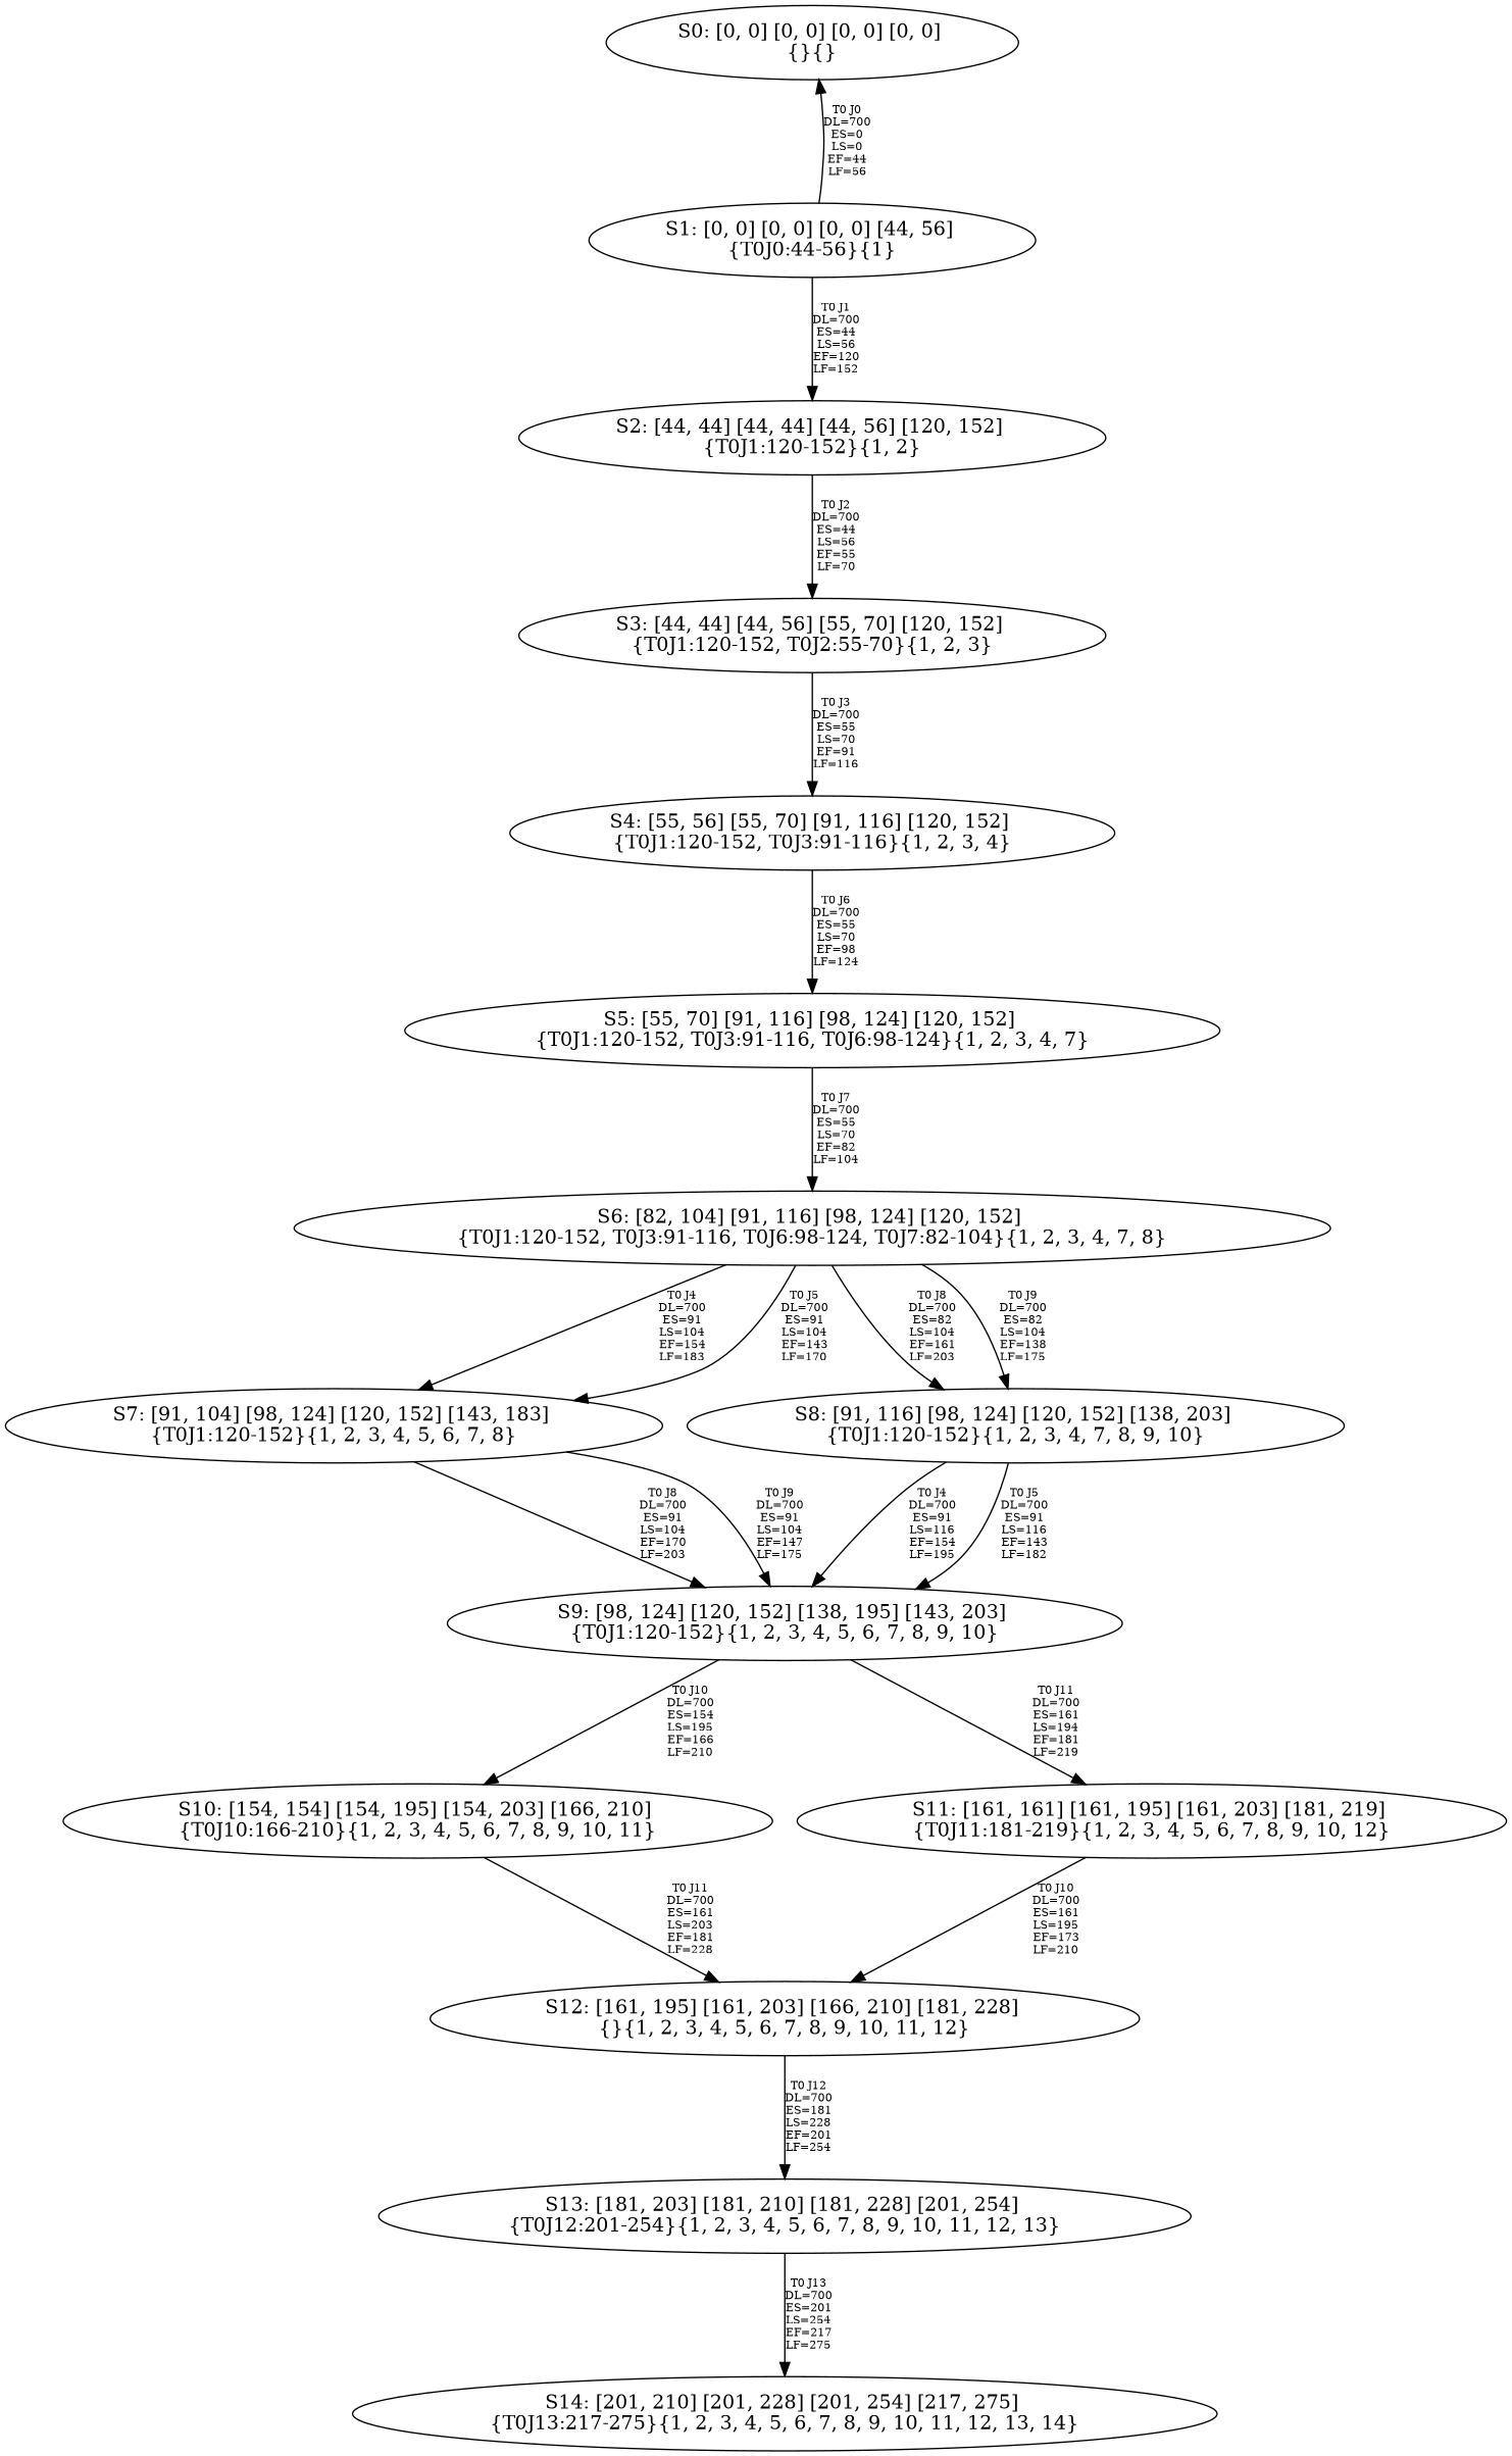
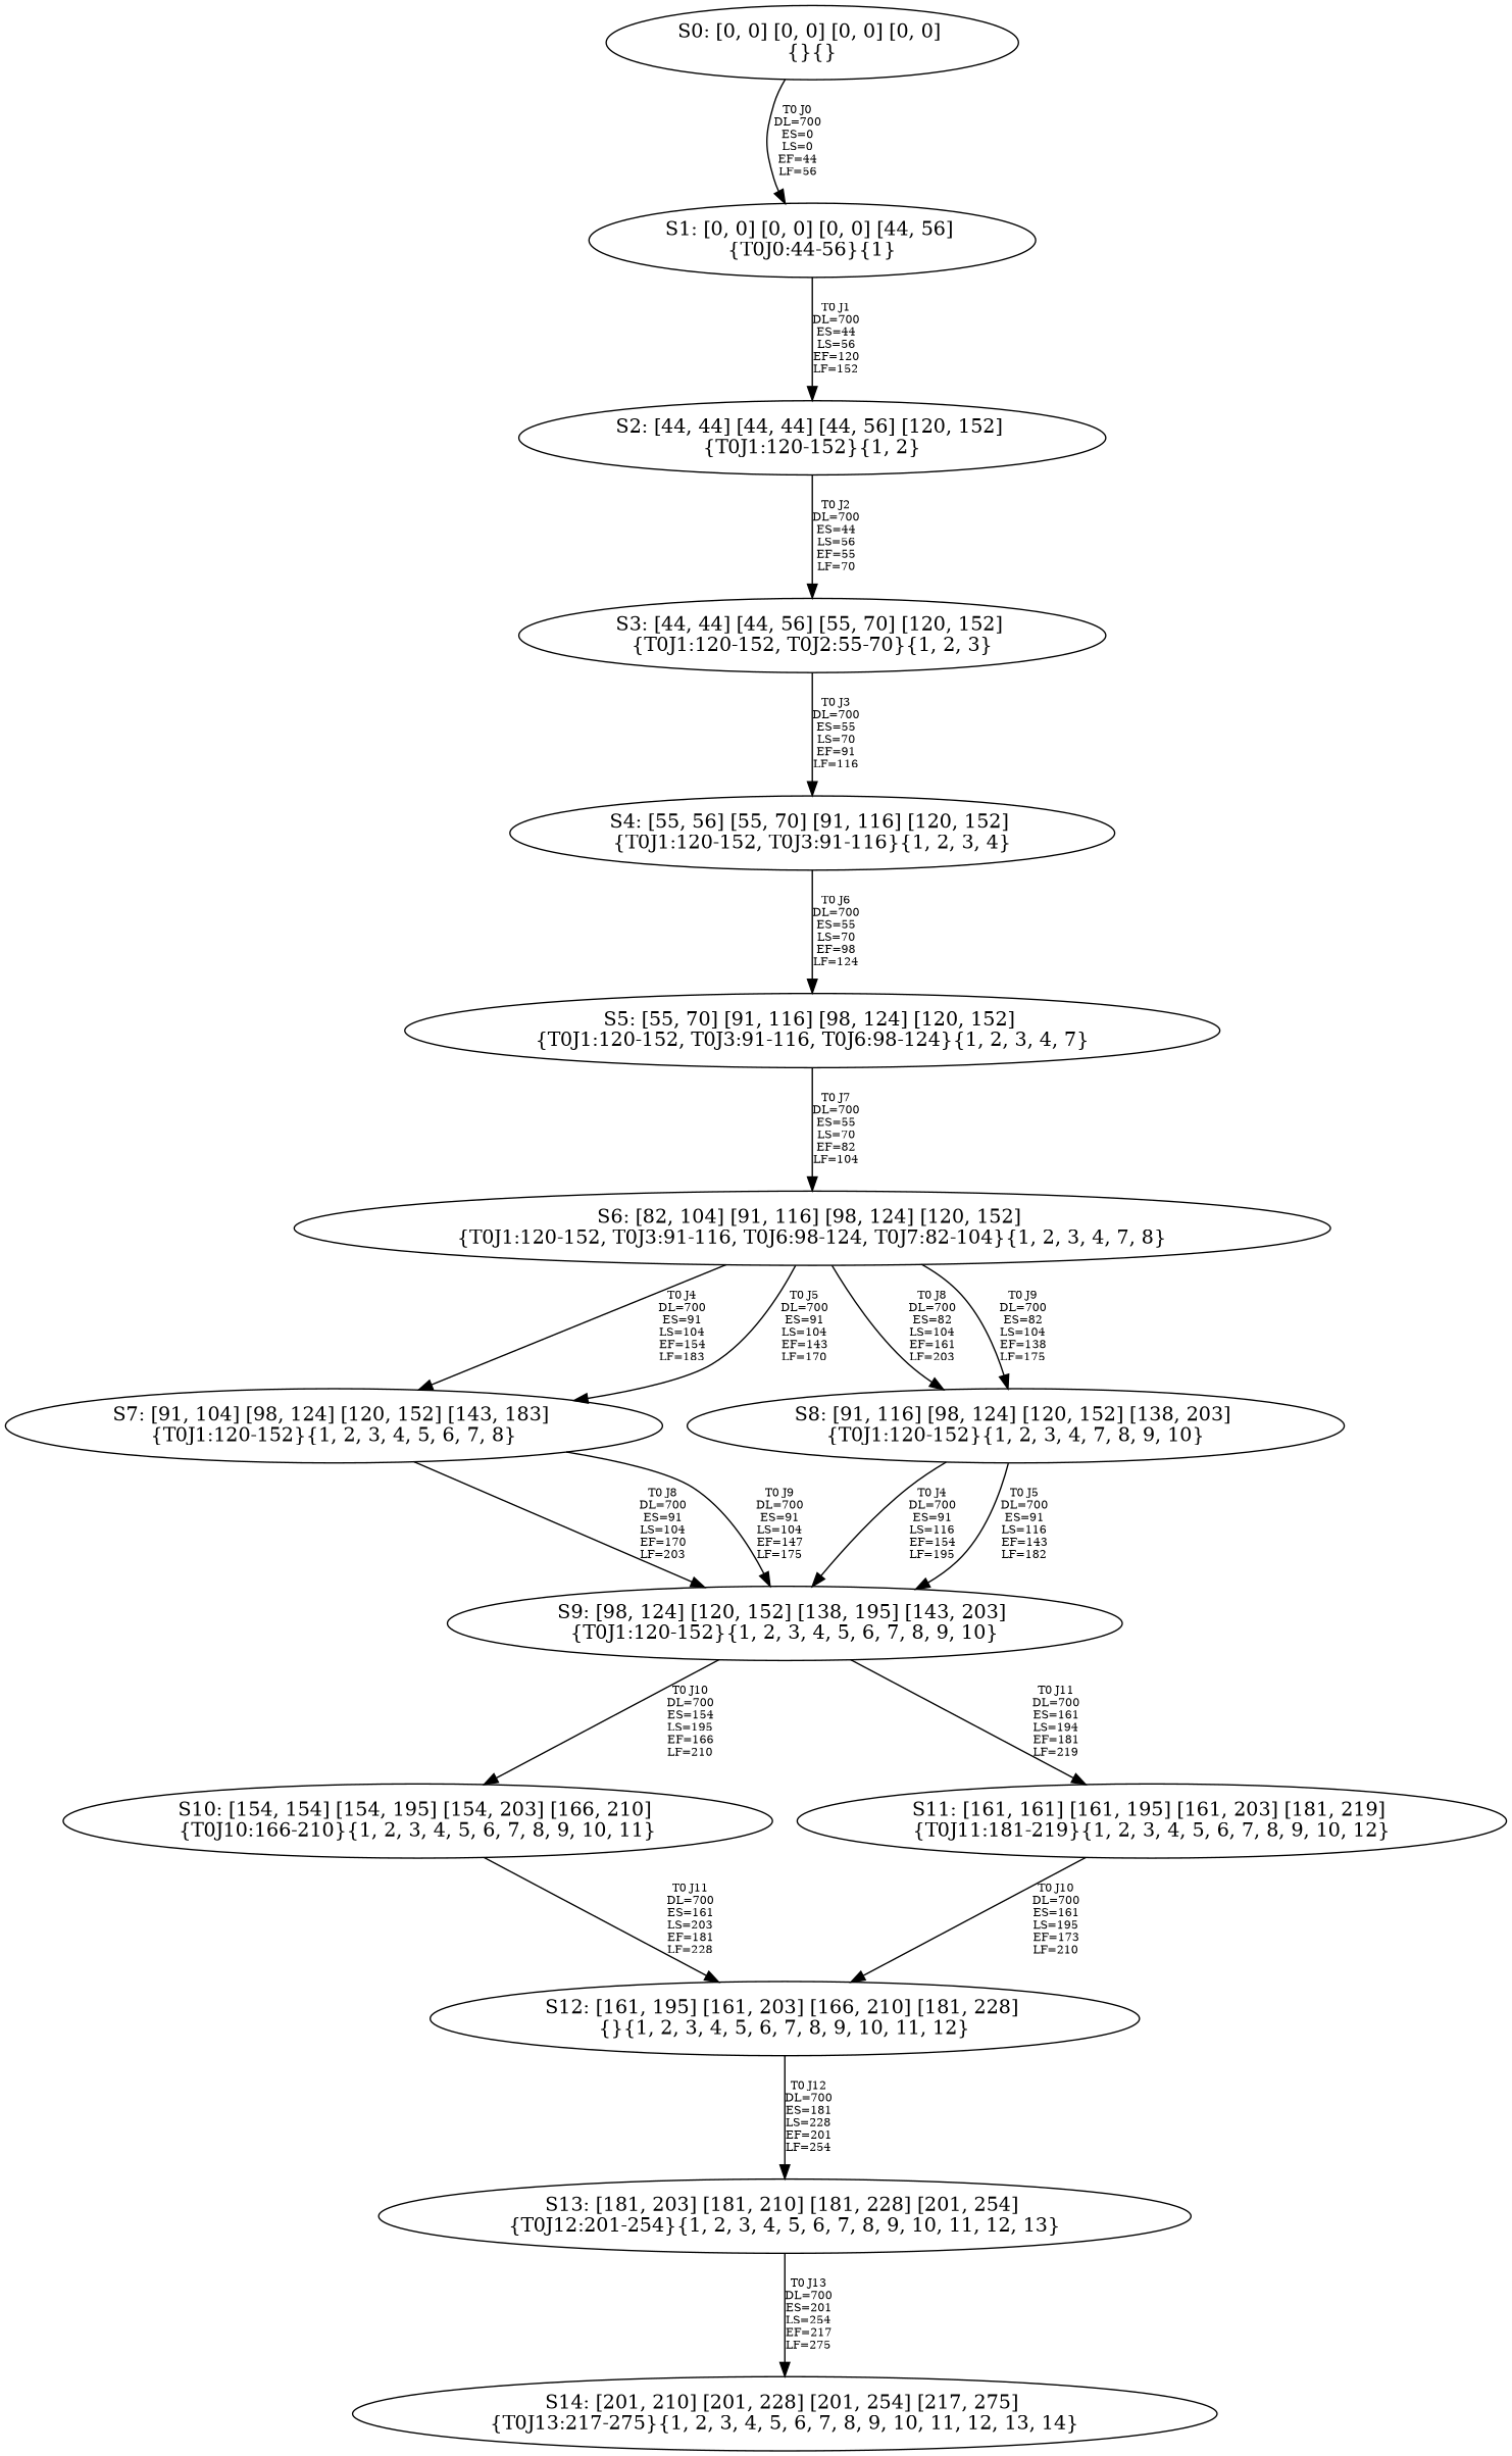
  digraph {
    edge [fontsize=8]
    n1 [label="S0: [0, 0] [0, 0] [0, 0] [0, 0] \n{}{}"]
    n2 [label="S1: [0, 0] [0, 0] [0, 0] [44, 56] \n{T0J0:44-56}{1}"]
    n3 [label="S2: [44, 44] [44, 44] [44, 56] [120, 152] \n{T0J1:120-152}{1, 2}"]
    n4 [label="S3: [44, 44] [44, 56] [55, 70] [120, 152] \n{T0J1:120-152, T0J2:55-70}{1, 2, 3}"]
    n5 [label="S4: [55, 56] [55, 70] [91, 116] [120, 152] \n{T0J1:120-152, T0J3:91-116}{1, 2, 3, 4}"]
    n6 [label="S5: [55, 70] [91, 116] [98, 124] [120, 152] \n{T0J1:120-152, T0J3:91-116, T0J6:98-124}{1, 2, 3, 4, 7}"]
    n7 [label="S6: [82, 104] [91, 116] [98, 124] [120, 152] \n{T0J1:120-152, T0J3:91-116, T0J6:98-124, T0J7:82-104}{1, 2, 3, 4, 7, 8}"]
    n8 [label="S7: [91, 104] [98, 124] [120, 152] [143, 183] \n{T0J1:120-152}{1, 2, 3, 4, 5, 6, 7, 8}"]
    n9 [label="S8: [91, 116] [98, 124] [120, 152] [138, 203] \n{T0J1:120-152}{1, 2, 3, 4, 7, 8, 9, 10}"]
    n10 [label="S9: [98, 124] [120, 152] [138, 195] [143, 203] \n{T0J1:120-152}{1, 2, 3, 4, 5, 6, 7, 8, 9, 10}"]
    n11 [label="S10: [154, 154] [154, 195] [154, 203] [166, 210] \n{T0J10:166-210}{1, 2, 3, 4, 5, 6, 7, 8, 9, 10, 11}"]
    n12 [label="S11: [161, 161] [161, 195] [161, 203] [181, 219] \n{T0J11:181-219}{1, 2, 3, 4, 5, 6, 7, 8, 9, 10, 12}"]
    n13 [label="S12: [161, 195] [161, 203] [166, 210] [181, 228] \n{}{1, 2, 3, 4, 5, 6, 7, 8, 9, 10, 11, 12}"]
    n14 [label="S13: [181, 203] [181, 210] [181, 228] [201, 254] \n{T0J12:201-254}{1, 2, 3, 4, 5, 6, 7, 8, 9, 10, 11, 12, 13}"]
    n15 [label="S14: [201, 210] [201, 228] [201, 254] [217, 275] \n{T0J13:217-275}{1, 2, 3, 4, 5, 6, 7, 8, 9, 10, 11, 12, 13, 14}"]
-   n2 -> n1 [label="T0 J0\nDL=700\nES=0\nLS=0\nEF=44\nLF=56"]
+   n1 -> n2 [label="T0 J0\nDL=700\nES=0\nLS=0\nEF=44\nLF=56"]
    n2 -> n3 [label="T0 J1\nDL=700\nES=44\nLS=56\nEF=120\nLF=152"]
    n3 -> n4 [label="T0 J2\nDL=700\nES=44\nLS=56\nEF=55\nLF=70"]
    n4 -> n5 [label="T0 J3\nDL=700\nES=55\nLS=70\nEF=91\nLF=116"]
    n5 -> n6 [label="T0 J6\nDL=700\nES=55\nLS=70\nEF=98\nLF=124"]
    n6 -> n7 [label="T0 J7\nDL=700\nES=55\nLS=70\nEF=82\nLF=104"]
    n7 -> n8 [label="T0 J4\nDL=700\nES=91\nLS=104\nEF=154\nLF=183"]
    n7 -> n8 [label="T0 J5\nDL=700\nES=91\nLS=104\nEF=143\nLF=170"]
    n7 -> n9 [label="T0 J8\nDL=700\nES=82\nLS=104\nEF=161\nLF=203"]
    n7 -> n9 [label="T0 J9\nDL=700\nES=82\nLS=104\nEF=138\nLF=175"]
    n8 -> n10 [label="T0 J8\nDL=700\nES=91\nLS=104\nEF=170\nLF=203"]
    n8 -> n10 [label="T0 J9\nDL=700\nES=91\nLS=104\nEF=147\nLF=175"]
    n9 -> n10 [label="T0 J4\nDL=700\nES=91\nLS=116\nEF=154\nLF=195"]
    n9 -> n10 [label="T0 J5\nDL=700\nES=91\nLS=116\nEF=143\nLF=182"]
    n10 -> n11 [label="T0 J10\nDL=700\nES=154\nLS=195\nEF=166\nLF=210"]
    n10 -> n12 [label="T0 J11\nDL=700\nES=161\nLS=194\nEF=181\nLF=219"]
    n11 -> n13 [label="T0 J11\nDL=700\nES=161\nLS=203\nEF=181\nLF=228"]
    n12 -> n13 [label="T0 J10\nDL=700\nES=161\nLS=195\nEF=173\nLF=210"]
    n13 -> n14 [label="T0 J12\nDL=700\nES=181\nLS=228\nEF=201\nLF=254"]
    n14 -> n15 [label="T0 J13\nDL=700\nES=201\nLS=254\nEF=217\nLF=275"]
  }
